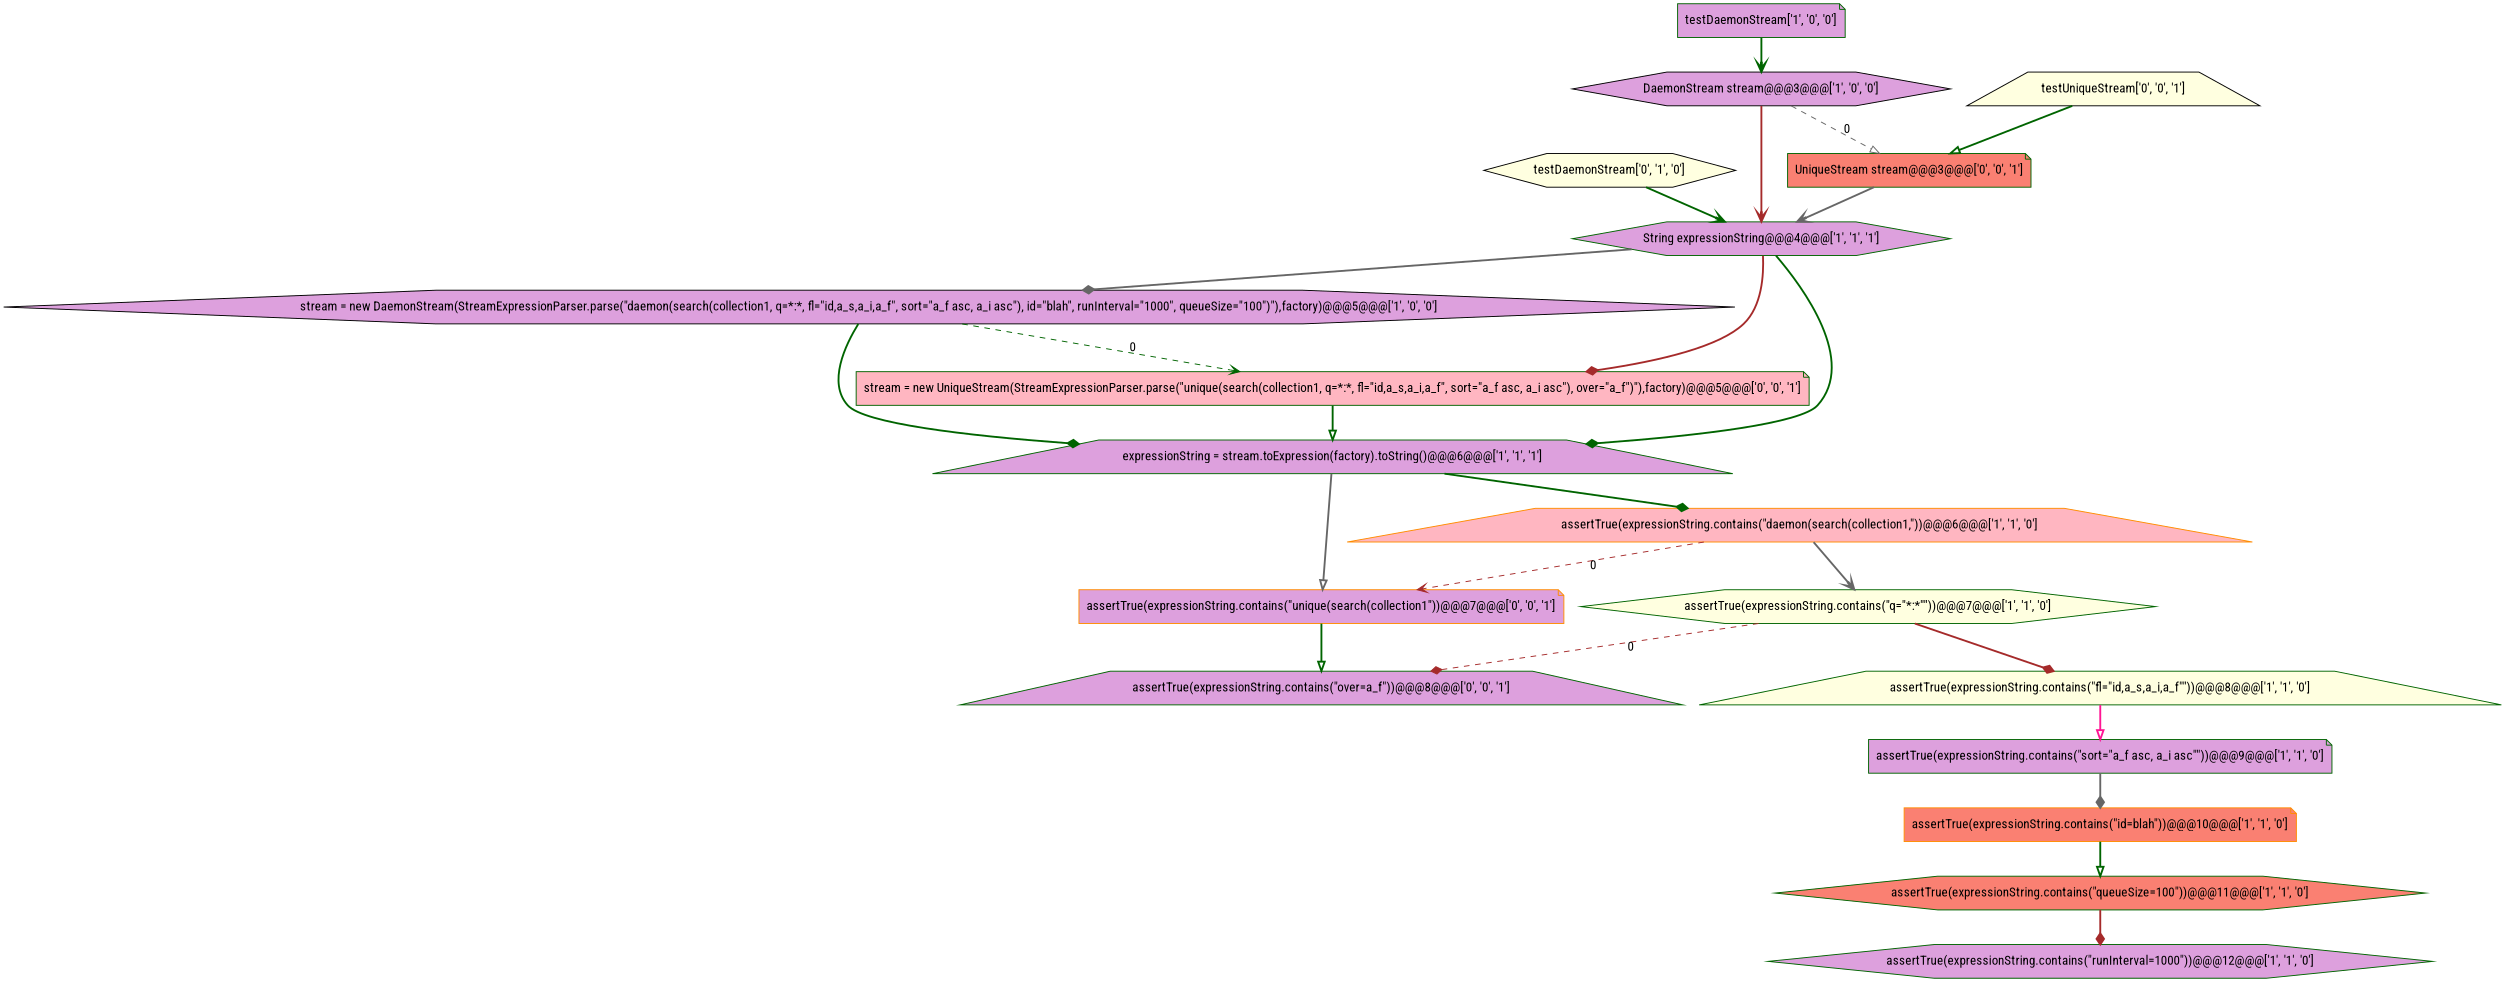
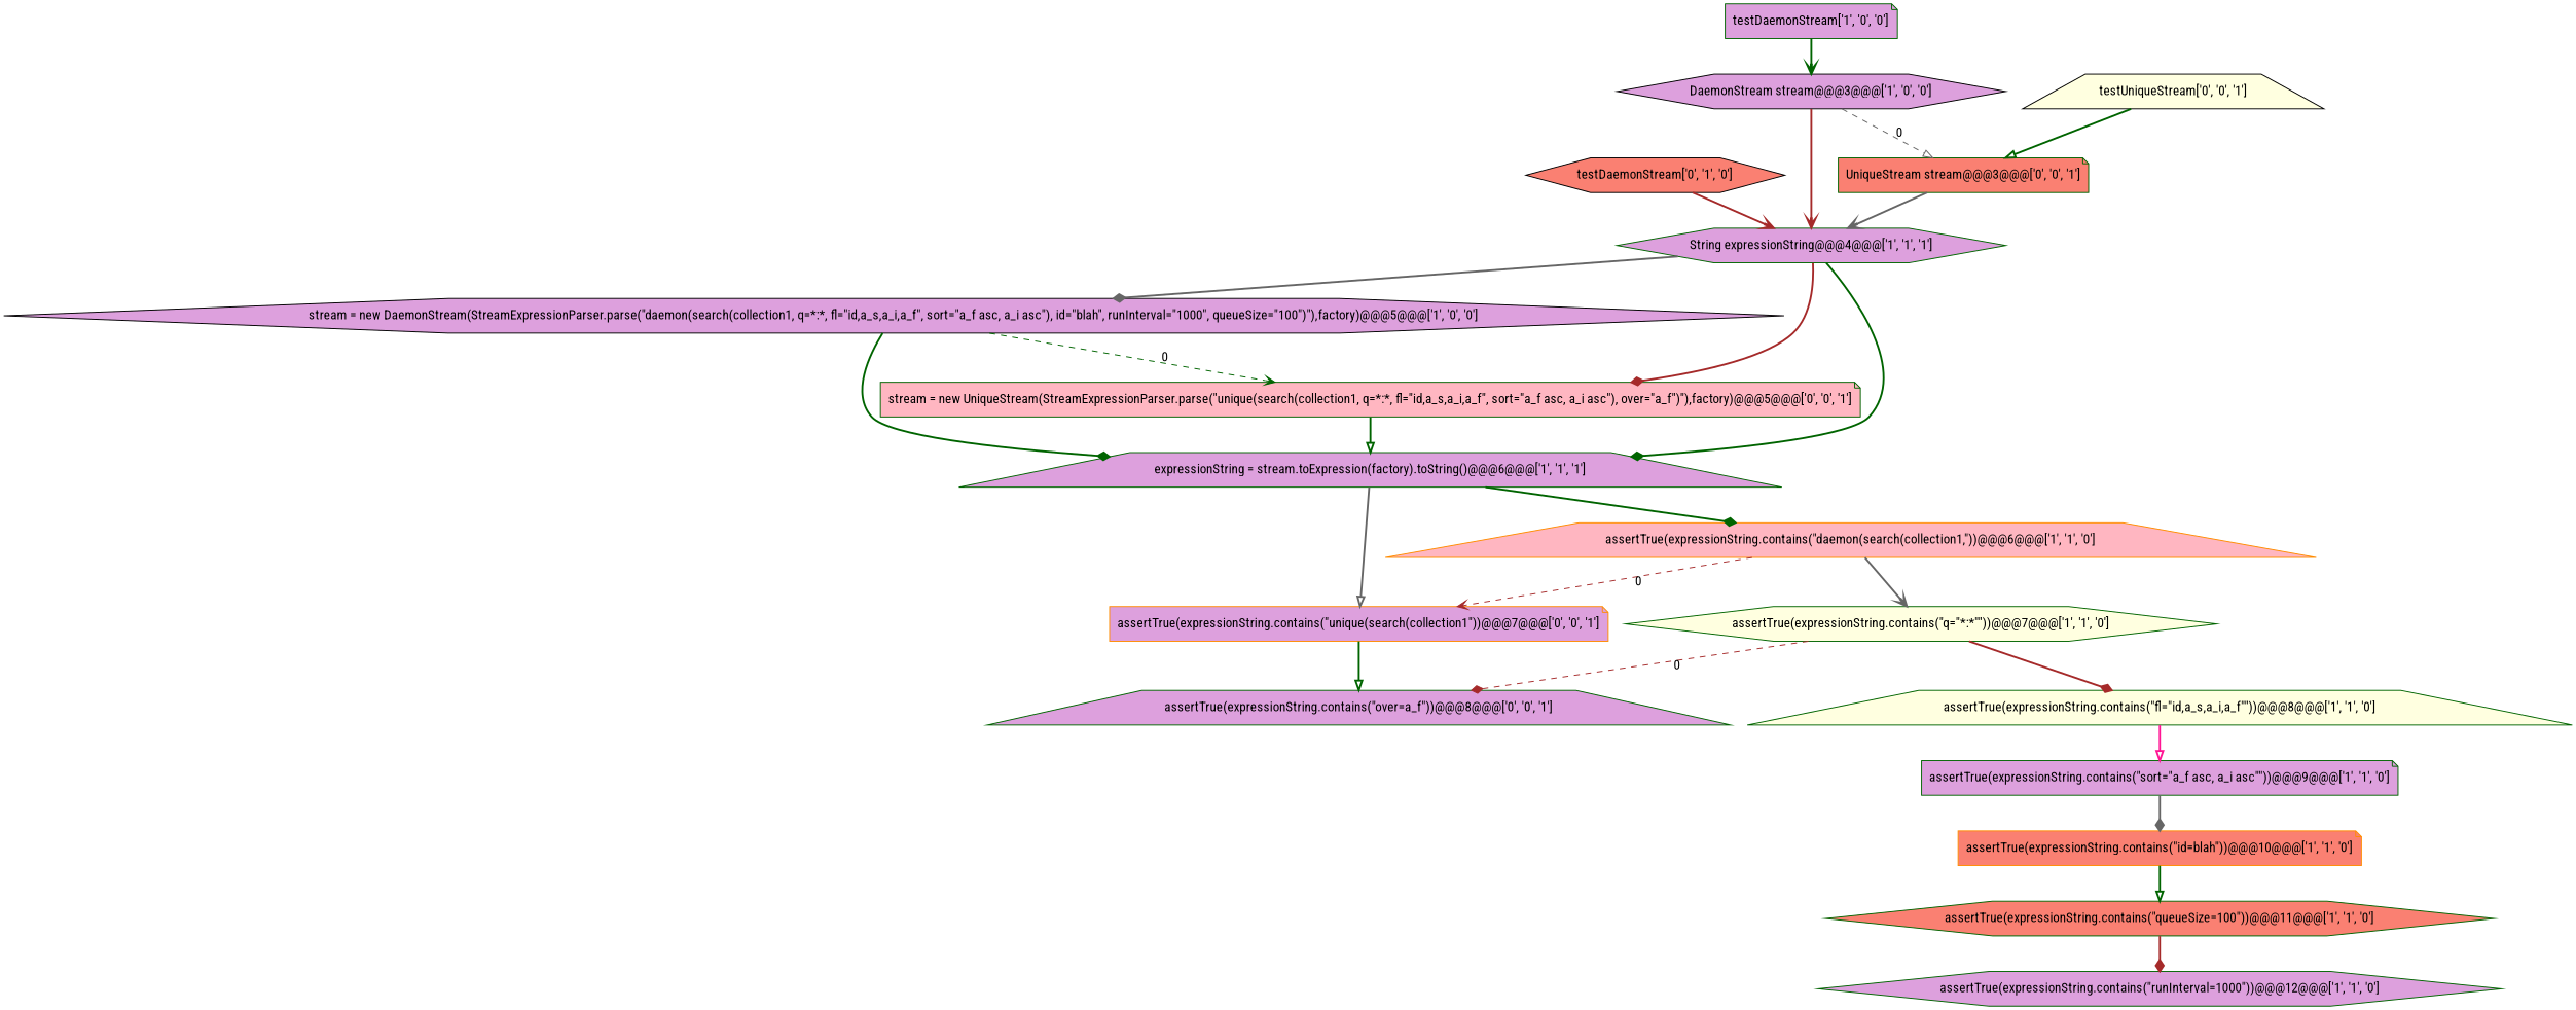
  digraph {
    fontname="Roboto Condensed"
    node [color=darkgreen fillcolor=plum fontname="Roboto Condensed" shape=hexagon style=filled]
    edge [arrowhead=diamond color=darkgreen fontname="Roboto Condensed" style=bold]
    n1 [label="assertTrue(expressionString.contains(\"runInterval=1000\"))@@@12@@@['1', '1', '0']"]
    n2 [color=darkorange label="assertTrue(expressionString.contains(\"unique(search(collection1\"))@@@7@@@['0', '0', '1']" shape=note]
    n3 [label="assertTrue(expressionString.contains(\"over=a_f\"))@@@8@@@['0', '0', '1']" shape=trapezium]
-   n4 [color=black fillcolor=lightyellow label="testDaemonStream['0', '1', '0']"]
+   n4 [color=black fillcolor=salmon label="testDaemonStream['0', '1', '0']"]
    n5 [label="String expressionString@@@4@@@['1', '1', '1']"]
    n6 [color=black label="stream = new DaemonStream(StreamExpressionParser.parse(\"daemon(search(collection1, q=*:*, fl=\"id,a_s,a_i,a_f\", sort=\"a_f asc, a_i asc\"), id=\"blah\", runInterval=\"1000\", queueSize=\"100\")\"),factory)@@@5@@@['1', '0', '0']"]
    n7 [fillcolor=lightpink label="stream = new UniqueStream(StreamExpressionParser.parse(\"unique(search(collection1, q=*:*, fl=\"id,a_s,a_i,a_f\", sort=\"a_f asc, a_i asc\"), over=\"a_f\")\"),factory)@@@5@@@['0', '0', '1']" shape=note]
    n8 [label="expressionString = stream.toExpression(factory).toString()@@@6@@@['1', '1', '1']" shape=trapezium]
    n9 [color=darkorange fillcolor=lightpink label="assertTrue(expressionString.contains(\"daemon(search(collection1,\"))@@@6@@@['1', '1', '0']" shape=trapezium]
    n10 [color=darkorange fillcolor=salmon label="assertTrue(expressionString.contains(\"id=blah\"))@@@10@@@['1', '1', '0']" shape=note]
    n11 [fillcolor=salmon label="assertTrue(expressionString.contains(\"queueSize=100\"))@@@11@@@['1', '1', '0']"]
    n12 [fillcolor=lightyellow label="assertTrue(expressionString.contains(\"fl=\"id,a_s,a_i,a_f\"\"))@@@8@@@['1', '1', '0']" shape=trapezium]
    n13 [label="assertTrue(expressionString.contains(\"sort=\"a_f asc, a_i asc\"\"))@@@9@@@['1', '1', '0']" shape=note]
    n14 [color=black fillcolor=lightyellow label="testUniqueStream['0', '0', '1']" shape=trapezium]
    n15 [fillcolor=salmon label="UniqueStream stream@@@3@@@['0', '0', '1']" shape=note]
    n16 [label="testDaemonStream['1', '0', '0']" shape=note]
    n17 [color=black label="DaemonStream stream@@@3@@@['1', '0', '0']"]
    n18 [fillcolor=lightyellow label="assertTrue(expressionString.contains(\"q=\"*:*\"\"))@@@7@@@['1', '1', '0']"]
    n2 -> n3 [arrowhead=onormal]
-   n4 -> n5 [arrowhead=vee]
+   n4 -> n5 [arrowhead=vee color=brown]
    n5 -> n6 [color=gray40]
    n5 -> n7 [color=brown]
    n5 -> n8
    n6 -> n7 [arrowhead=vee label=0 style=dashed]
    n6 -> n8
    n7 -> n8 [arrowhead=onormal]
    n8 -> n2 [arrowhead=onormal color=gray40]
    n8 -> n9
    n9 -> n2 [arrowhead=vee color=brown label=0 style=dashed]
    n9 -> n18 [arrowhead=vee color=gray40]
    n10 -> n11 [arrowhead=onormal]
    n11 -> n1 [color=brown]
    n12 -> n13 [arrowhead=onormal color=deeppink]
    n13 -> n10 [color=gray40]
    n14 -> n15 [arrowhead=onormal]
    n15 -> n5 [arrowhead=vee color=gray40]
    n16 -> n17 [arrowhead=vee]
    n17 -> n5 [arrowhead=vee color=brown]
    n17 -> n15 [arrowhead=onormal color=gray40 label=0 style=dashed]
    n18 -> n3 [color=brown label=0 style=dashed]
    n18 -> n12 [color=brown]
  }
